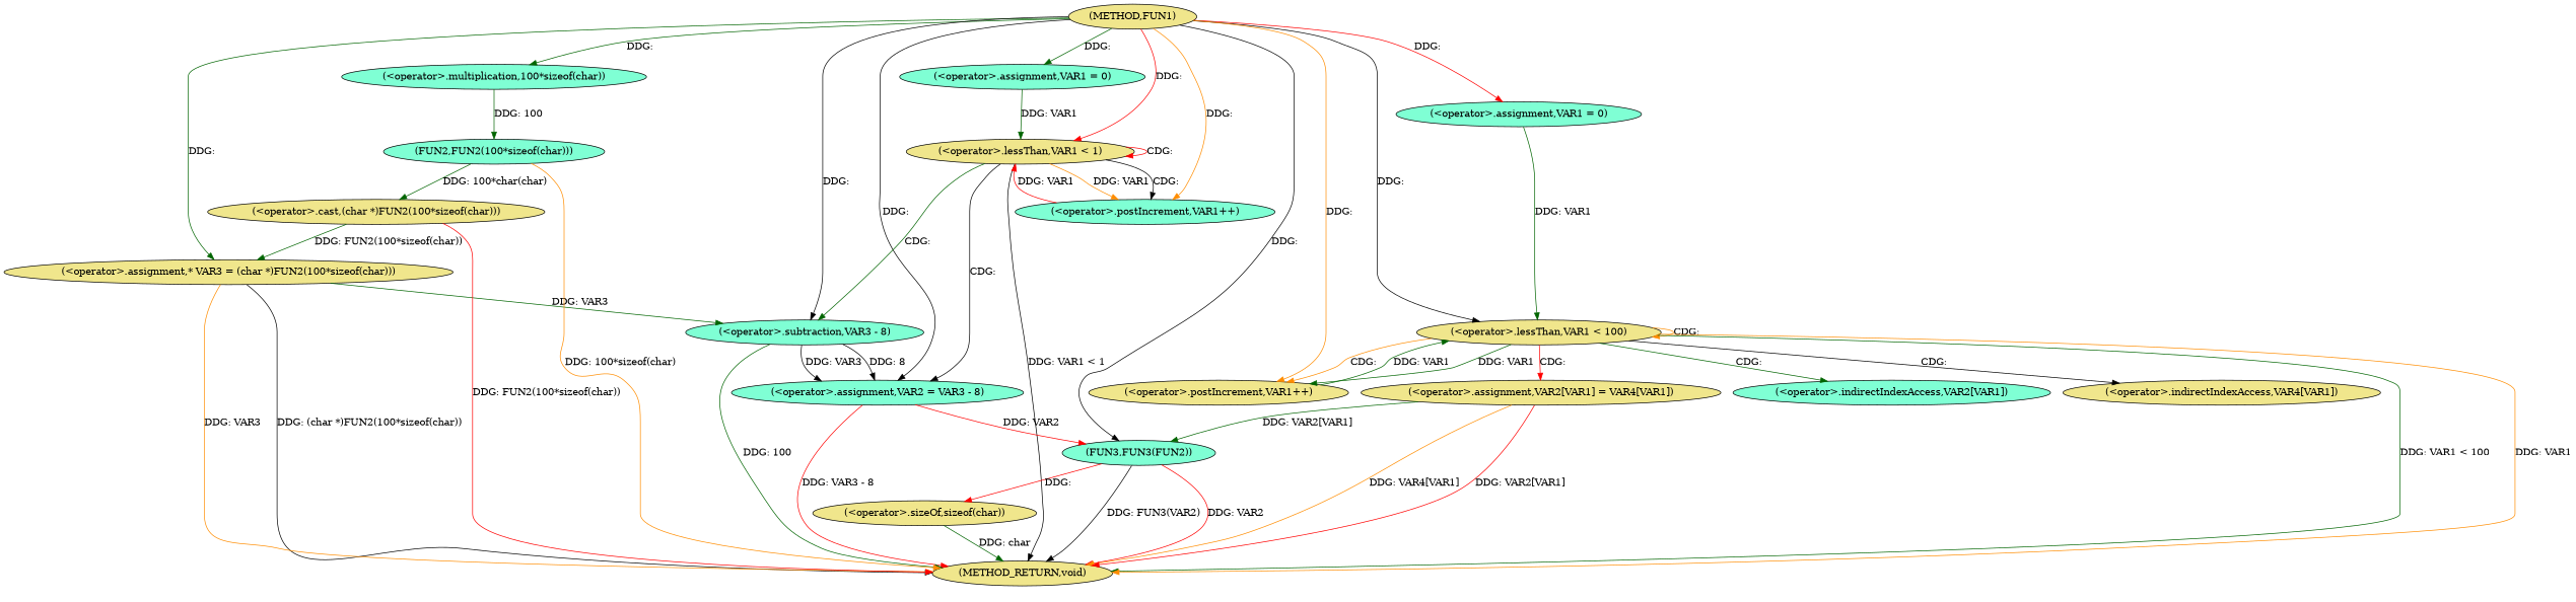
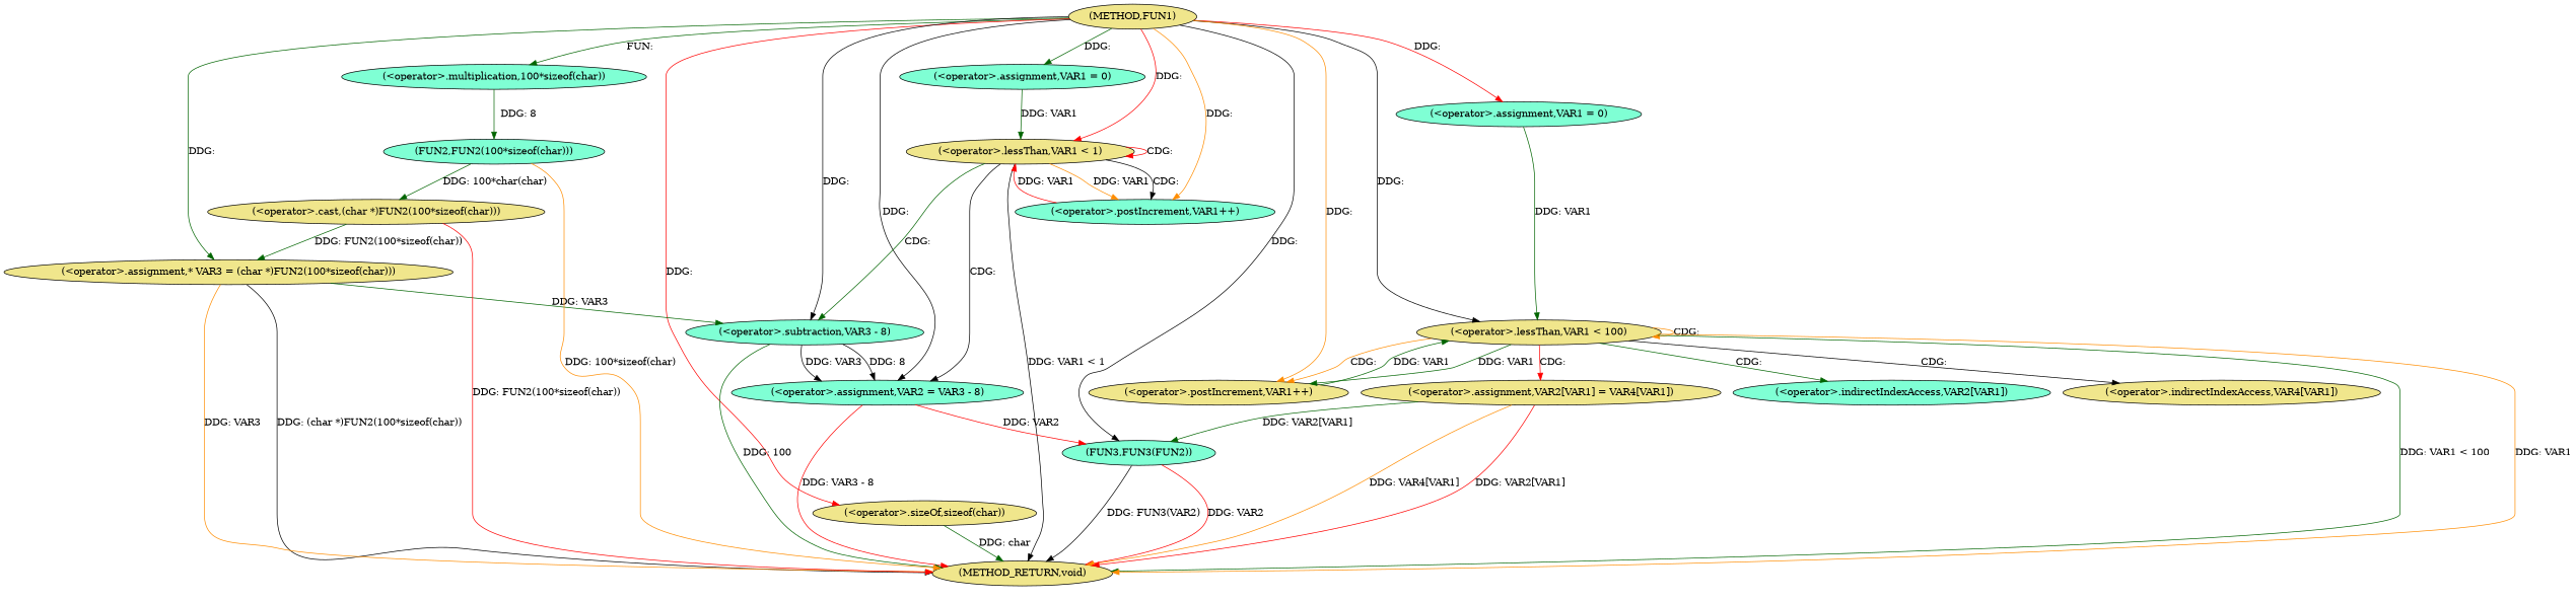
  digraph {
    node [fillcolor=khaki style=filled]
    edge [color=darkgreen]
    n1 [label="(METHOD,FUN1)"]
    n2 [label="(<operator>.assignment,* VAR3 = (char *)FUN2(100*sizeof(char)))"]
    n3 [fillcolor=aquamarine label="(<operator>.multiplication,100*sizeof(char))"]
    n4 [label="(<operator>.sizeOf,sizeof(char))"]
    n5 [fillcolor=aquamarine label="(<operator>.assignment,VAR1 = 0)"]
    n6 [label="(<operator>.lessThan,VAR1 < 1)"]
    n7 [fillcolor=aquamarine label="(<operator>.postIncrement,VAR1++)"]
    n8 [fillcolor=aquamarine label="(<operator>.assignment,VAR2 = VAR3 - 8)"]
    n9 [fillcolor=aquamarine label="(<operator>.subtraction,VAR3 - 8)"]
    n10 [fillcolor=aquamarine label="(<operator>.assignment,VAR1 = 0)"]
    n11 [label="(<operator>.lessThan,VAR1 < 100)"]
    n12 [label="(<operator>.postIncrement,VAR1++)"]
    n13 [fillcolor=aquamarine label="(FUN3,FUN3(FUN2))"]
    n14 [label="(METHOD_RETURN,void)"]
    n15 [fillcolor=aquamarine label="(FUN2,FUN2(100*sizeof(char)))"]
    n16 [label="(<operator>.assignment,VAR2[VAR1] = VAR4[VAR1])"]
    n17 [fillcolor=aquamarine label="(<operator>.indirectIndexAccess,VAR2[VAR1])"]
    n18 [label="(<operator>.indirectIndexAccess,VAR4[VAR1])"]
    n19 [label="(<operator>.cast,(char *)FUN2(100*sizeof(char)))"]
    n1 -> n2 [label="DDG: "]
-   n1 -> n3 [label="DDG: "]
-   n13 -> n4 [color=red label="DDG: "]
+   n1 -> n3 [label="FUN: "]
+   n1 -> n4 [color=red label="DDG: "]
    n1 -> n5 [label="DDG: "]
    n1 -> n6 [color=red label="DDG: "]
    n1 -> n7 [color=darkorange label="DDG: "]
    n1 -> n8 [color=black label="DDG: "]
    n1 -> n9 [color=black label="DDG: "]
    n1 -> n10 [color=red label="DDG: "]
    n1 -> n11 [color=black label="DDG: "]
    n1 -> n12 [color=darkorange label="DDG: "]
    n1 -> n13 [color=black label="DDG: "]
    n2 -> n9 [label="DDG: VAR3"]
    n2 -> n14 [color=black label="DDG: (char *)FUN2(100*sizeof(char))"]
    n2 -> n14 [color=darkorange label="DDG: VAR3"]
-   n3 -> n15 [label="DDG: 100"]
+   n3 -> n15 [label="DDG: 8"]
    n4 -> n14 [label="DDG: char"]
    n5 -> n6 [label="DDG: VAR1"]
    n6 -> n6 [color=red label="CDG: "]
    n6 -> n7 [color=darkorange label="DDG: VAR1"]
    n6 -> n7 [color=black label="CDG: "]
    n6 -> n8 [color=black label="CDG: "]
    n6 -> n9 [label="CDG: "]
    n6 -> n14 [color=black label="DDG: VAR1 < 1"]
    n7 -> n6 [color=red label="DDG: VAR1"]
    n8 -> n13 [color=red label="DDG: VAR2"]
    n8 -> n14 [color=red label="DDG: VAR3 - 8"]
    n9 -> n8 [color=black label="DDG: VAR3"]
    n9 -> n8 [color=black label="DDG: 8"]
    n9 -> n14 [label="DDG: 100"]
    n10 -> n11 [label="DDG: VAR1"]
    n11 -> n11 [color=darkorange label="CDG: "]
    n11 -> n12 [label="DDG: VAR1"]
    n11 -> n12 [color=darkorange label="CDG: "]
    n11 -> n14 [label="DDG: VAR1 < 100"]
    n11 -> n14 [color=darkorange label="DDG: VAR1"]
    n11 -> n16 [color=red label="CDG: "]
    n11 -> n17 [label="CDG: "]
    n11 -> n18 [color=black label="CDG: "]
    n12 -> n11 [label="DDG: VAR1"]
    n13 -> n14 [color=black label="DDG: FUN3(VAR2)"]
    n13 -> n14 [color=red label="DDG: VAR2"]
    n15 -> n14 [color=darkorange label="DDG: 100*sizeof(char)"]
    n15 -> n19 [label="DDG: 100*char(char)"]
    n16 -> n13 [label="DDG: VAR2[VAR1]"]
    n16 -> n14 [color=darkorange label="DDG: VAR4[VAR1]"]
    n16 -> n14 [color=red label="DDG: VAR2[VAR1]"]
    n19 -> n2 [label="DDG: FUN2(100*sizeof(char))"]
    n19 -> n14 [color=red label="DDG: FUN2(100*sizeof(char))"]
  }
